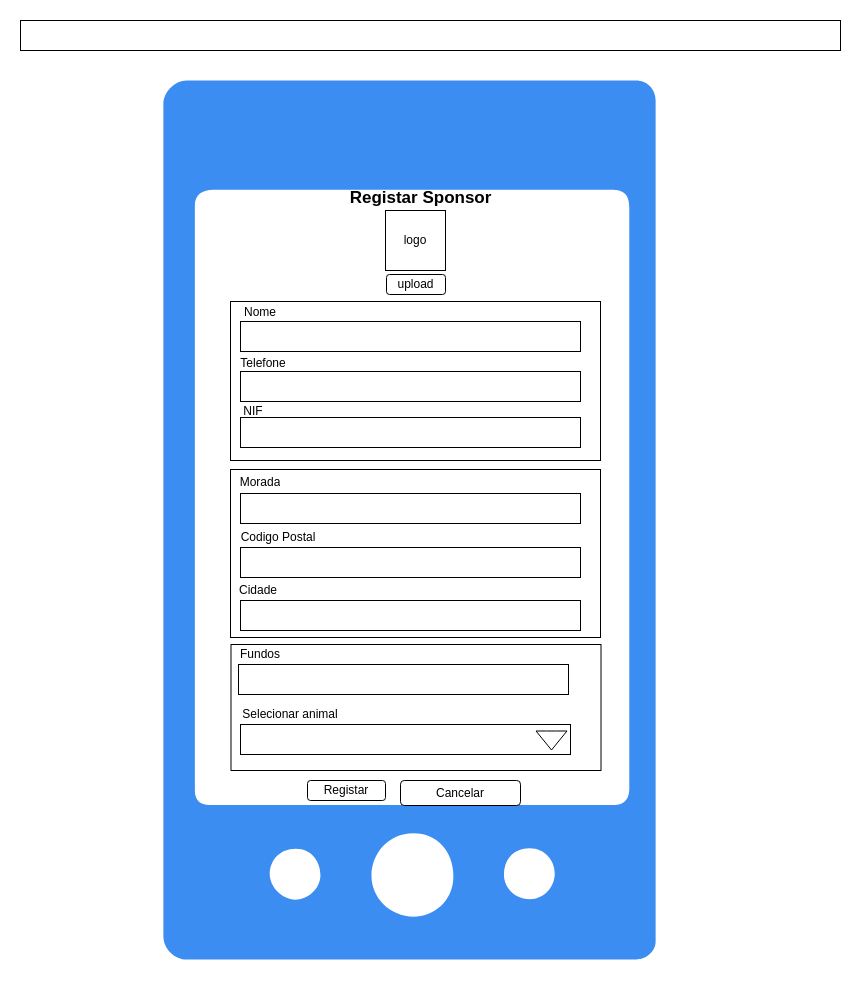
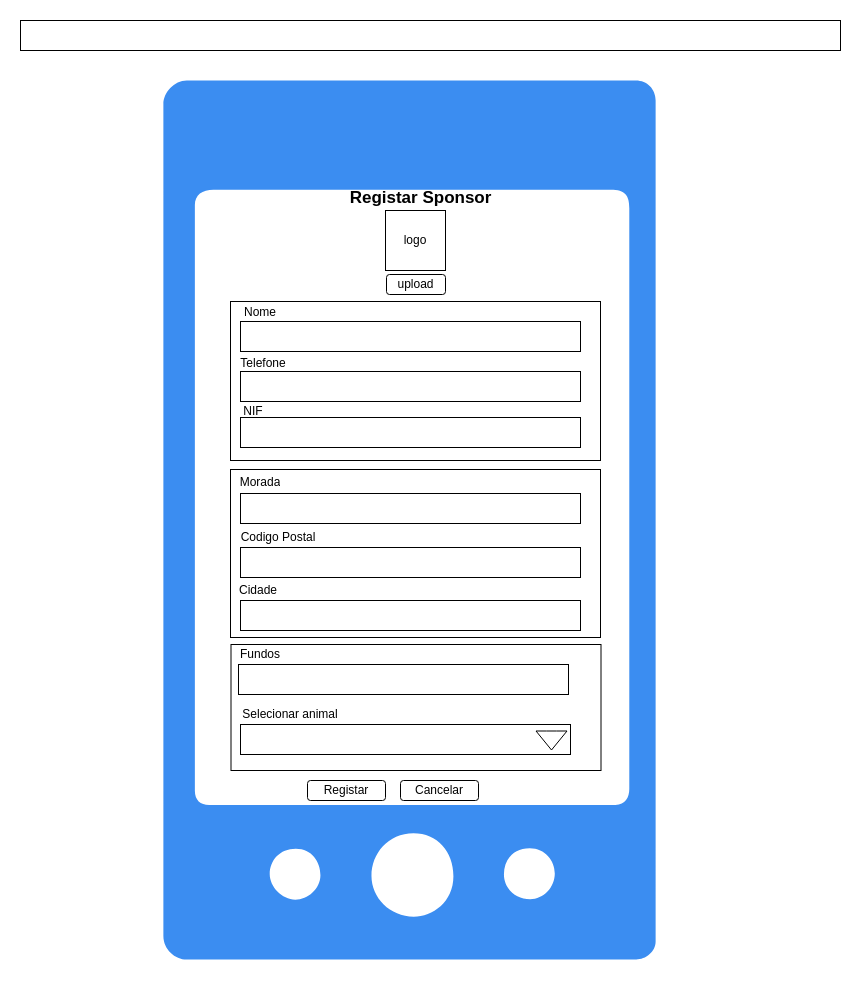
  <mxCell id="0" />
  <mxCell id="1" parent="0" />
  <mxCell id="2" value="" style="rounded=0;whiteSpace=wrap;html=1;" parent="1" vertex="1"><mxGeometry x="20" width="820" height="30" as="geometry" y="20" /></mxCell>
  <mxCell id="3" value="" style="rounded=0;whiteSpace=wrap;html=1;" parent="1" vertex="1"><mxGeometry x="238" y="600" width="342" height="30" as="geometry" /></mxCell>
  <mxCell id="4" value="" style="rounded=0;whiteSpace=wrap;html=1;" parent="1" vertex="1"><mxGeometry x="230" y="469" width="370" height="168" as="geometry" /></mxCell>
  <mxCell id="5" value="" style="rounded=0;whiteSpace=wrap;html=1;" parent="1" vertex="1"><mxGeometry x="230" y="301" width="370" height="159" as="geometry" /></mxCell>
  <mxCell id="6" value="Registar Sponsor" style="text;strokeColor=none;fillColor=none;html=1;fontSize=17;fontStyle=1;verticalAlign=middle;align=center;" parent="1" vertex="1"><mxGeometry x="370" y="178" width="100" height="40" as="geometry" /></mxCell>
  <mxCell id="7" value="logo" style="whiteSpace=wrap;html=1;aspect=fixed;" parent="1" vertex="1"><mxGeometry x="385" y="210" width="60" height="60" as="geometry" /></mxCell>
  <mxCell id="8" value="upload" style="rounded=1;html=1;whiteSpace=wrap;align=center;verticalAlign=middle;fontStyle=0;fontSize=12;sketch=0;" parent="1" vertex="1"><mxGeometry x="386" y="274" width="59" height="20" as="geometry" /></mxCell>
  <mxCell id="9" value="" style="rounded=0;whiteSpace=wrap;html=1;" parent="1" vertex="1"><mxGeometry x="240" y="600" width="340" height="30" as="geometry" /></mxCell>
  <mxCell id="10" value="Morada" style="text;html=1;strokeColor=none;fillColor=none;align=center;verticalAlign=middle;whiteSpace=wrap;overflow=hidden;" parent="1" vertex="1"><mxGeometry x="180" y="472" width="160" height="20" as="geometry" /></mxCell>
  <mxCell id="11" value="Codigo Postal" style="text;html=1;strokeColor=none;fillColor=none;align=center;verticalAlign=middle;whiteSpace=wrap;overflow=hidden;" parent="1" vertex="1"><mxGeometry x="198" y="527" width="160" height="20" as="geometry" /></mxCell>
  <mxCell id="12" value="" style="rounded=0;whiteSpace=wrap;html=1;" parent="1" vertex="1"><mxGeometry x="265" y="725" width="180" height="30" as="geometry" /></mxCell>
  <mxCell id="13" value="" style="rounded=0;whiteSpace=wrap;html=1;" parent="1" vertex="1"><mxGeometry x="240" y="547" width="340" height="30" as="geometry" /></mxCell>
  <mxCell id="14" value="Cidade" style="text;html=1;strokeColor=none;fillColor=none;align=center;verticalAlign=middle;whiteSpace=wrap;overflow=hidden;" parent="1" vertex="1"><mxGeometry x="178" y="580" width="160" height="20" as="geometry" /></mxCell>
  <mxCell id="15" value="" style="rounded=0;whiteSpace=wrap;html=1;" parent="1" vertex="1"><mxGeometry x="240" y="321" width="340" height="30" as="geometry" /></mxCell>
  <mxCell id="16" value="Nome" style="text;html=1;strokeColor=none;fillColor=none;align=center;verticalAlign=middle;whiteSpace=wrap;overflow=hidden;" parent="1" vertex="1"><mxGeometry x="180" y="302" width="160" height="20" as="geometry" /></mxCell>
  <mxCell id="17" value="Telefone" style="text;html=1;strokeColor=none;fillColor=none;align=center;verticalAlign=middle;whiteSpace=wrap;overflow=hidden;" parent="1" vertex="1"><mxGeometry x="183.1" y="353" width="160" height="20" as="geometry" /></mxCell>
  <mxCell id="18" value="" style="rounded=0;whiteSpace=wrap;html=1;" parent="1" vertex="1"><mxGeometry x="240" y="371" width="340" height="30" as="geometry" /></mxCell>
  <mxCell id="19" value="" style="rounded=0;whiteSpace=wrap;html=1;" parent="1" vertex="1"><mxGeometry x="240" y="417" width="340" height="30" as="geometry" /></mxCell>
  <mxCell id="20" value="NIF" style="text;html=1;strokeColor=none;fillColor=none;align=center;verticalAlign=middle;whiteSpace=wrap;overflow=hidden;" parent="1" vertex="1"><mxGeometry x="173" y="401" width="160" height="20" as="geometry" /></mxCell>
  <mxCell id="21" value="Registar" style="rounded=1;html=1;whiteSpace=wrap;align=center;verticalAlign=middle;fontStyle=0;fontSize=12;sketch=0;" parent="1" vertex="1"><mxGeometry x="307" y="780" width="78" height="20" as="geometry" /></mxCell>
  <mxCell id="22" value="" style="rounded=0;whiteSpace=wrap;html=1;" parent="1" vertex="1"><mxGeometry x="230.5" y="644" width="370" height="126" as="geometry" /></mxCell>
  <mxCell id="23" value="Selecionar animal" style="text;html=1;strokeColor=none;fillColor=none;align=center;verticalAlign=middle;whiteSpace=wrap;overflow=hidden;" parent="1" vertex="1"><mxGeometry x="210" y="704" width="160" height="20" as="geometry" /></mxCell>
  <mxCell id="24" value="" style="rounded=0;whiteSpace=wrap;html=1;" parent="1" vertex="1"><mxGeometry x="240" y="493" width="340" height="30" as="geometry" /></mxCell>
  <mxCell id="25" value="Fundos" style="text;html=1;strokeColor=none;fillColor=none;align=center;verticalAlign=middle;whiteSpace=wrap;overflow=hidden;" parent="1" vertex="1"><mxGeometry x="180" y="644" width="160" height="20" as="geometry" /></mxCell>
  <mxCell id="26" value="" style="rounded=0;whiteSpace=wrap;html=1;" parent="1" vertex="1"><mxGeometry x="238" y="664" width="330" height="30" as="geometry" /></mxCell>
  <mxCell id="27" value="" style="sketch=0;html=1;aspect=fixed;strokeColor=none;shadow=0;fillColor=#3B8DF1;verticalAlign=top;labelPosition=center;verticalLabelPosition=bottom;shape=mxgraph.gcp2.phone_android" parent="1" vertex="1"><mxGeometry x="162.88" y="80" width="492.24" height="879" as="geometry" /></mxCell>
  <mxCell id="28" value="" style="rounded=0;whiteSpace=wrap;html=1;" vertex="1" parent="1"><mxGeometry x="240" y="724" width="330" height="30" as="geometry" /></mxCell>
  <mxCell id="29" value="" style="shape=flexArrow;endArrow=classic;html=1;rounded=0;" edge="1" parent="1"><mxGeometry width="50" height="50" relative="1" as="geometry"><mxPoint x="551" y="730" as="sourcePoint" /><mxPoint x="551" y="750" as="targetPoint" /></mxGeometry></mxCell>
- <mxCell id="30" value="Cancelar" style="rounded=1;html=1;whiteSpace=wrap;align=center;verticalAlign=middle;fontStyle=0;fontSize=12;sketch=0;" vertex="1" parent="1"><mxGeometry x="400" y="780" width="120" height="25" as="geometry" /></mxCell>
+ <mxCell id="30" value="Cancelar" style="rounded=1;html=1;whiteSpace=wrap;align=center;verticalAlign=middle;fontStyle=0;fontSize=12;sketch=0;" vertex="1" parent="1"><mxGeometry x="400" y="780" width="78" height="20" as="geometry" /></mxCell>
